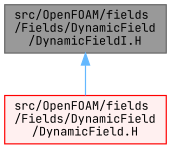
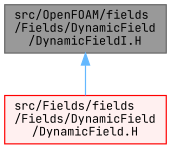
  digraph {
    fontname="JetBrains Mono"
    node [fontname="JetBrains Mono" fontsize=10 shape=box style=filled]
    n1 [color=gray40 fillcolor=grey60 fontcolor=black height=0.2 label="src/OpenFOAM/fields\l/Fields/DynamicField\l/DynamicFieldI.H" width=0.4]
-   n2 [color=red fillcolor="#FFF0F0" height=0.2 label="src/OpenFOAM/fields\l/Fields/DynamicField\l/DynamicField.H" width=0.4]
+   n2 [color=red fillcolor="#FFF0F0" height=0.2 label="src/Fields/fields\l/Fields/DynamicField\l/DynamicField.H" width=0.4]
    n1 -> n2 [color=steelblue1 dir=back fontname="JetBrains Mono" fontsize=10 labelfontname=Helvetica labelfontsize=10 style=solid]
  }
